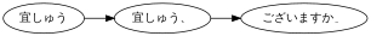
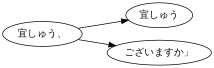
  digraph {
    fontname="PT Serif"
    rankdir=LR
    node [fontname="PT Serif"]
    edge [fontname="PT Serif"]
    n1 [label="宜しゅう"]
    n2 [label="宜しゅう、"]
    n3 [label="ございますか」"]
-   n1 -> n2
+   n2 -> n1
    n2 -> n3
  }
